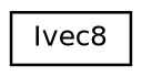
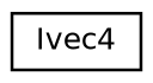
  digraph {
    rankdir=TB
-   n1 [color=black fillcolor=white fontname=Helvetica fontsize=10 height=0.2 label=Ivec8 shape=record style=filled width=0.4]
+   n1 [color=black fillcolor=white fontname=Helvetica fontsize=10 height=0.2 label=Ivec4 shape=record style=filled width=0.4]
  }
